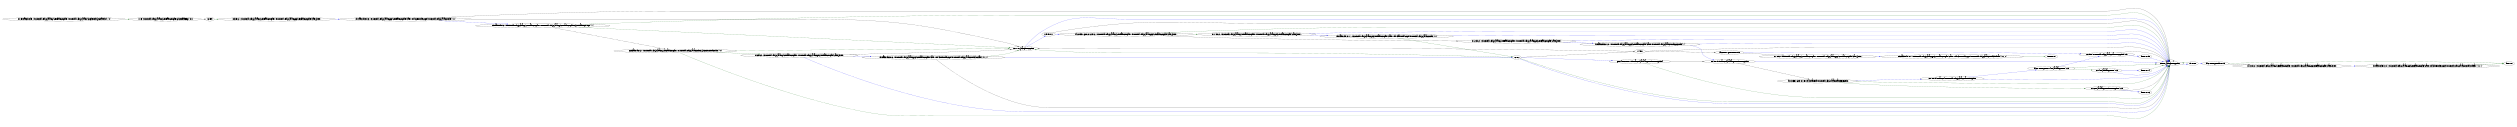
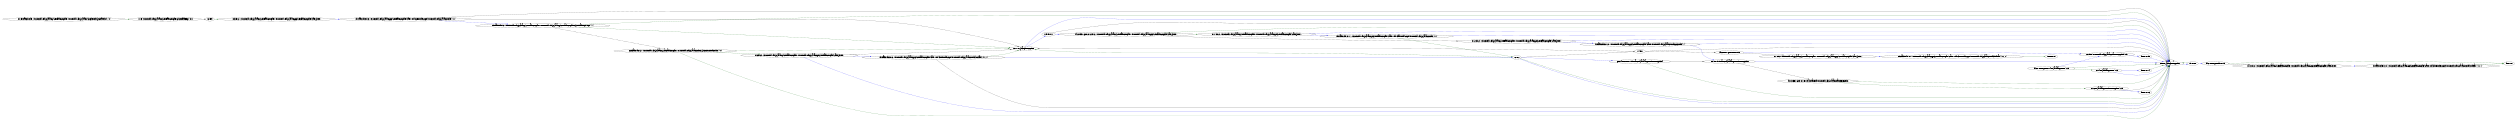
  digraph {
    rankdir=LR
    edge [color=blue]
    "$r0 = staticinvoke <us.monoid.web.jp.javacc.JSONPathCompiler: us.monoid.web.jp.javacc.SimpleNode jjtCreate(int)>(0)"
    "r1 = (us.monoid.web.jp.javacc.JSONPathCompiler$JSONPathExpr) $r0"
    n3 [label="z2 = 9"]
    "$r3 = r2.<us.monoid.web.jp.javacc.JSONPathCompiler: us.monoid.web.jp.javacc.JJTJSONPathCompilerState jjtree>"
    "virtualinvoke $r3.<us.monoid.web.jp.javacc.JJTJSONPathCompilerState: void openNodeScope(us.monoid.web.jp.javacc.Node)>(r1)"
    "virtualinvoke r2.<us.monoid.web.jp.javacc.JSONPathCompiler: us.monoid.web.jp.javacc.JSONPathCompiler$JSONPathExpr expr()>()"
    "$r11 := @caughtexception"
    "$r8 := @caughtexception"
    "specialinvoke r2.<us.monoid.web.jp.javacc.JSONPathCompiler: us.monoid.web.jp.javacc.Token jj_consume_token(int)>(0)"
    "r19 = $r11"
    "r9 = $r8"
    "$r6 = r2.<us.monoid.web.jp.javacc.JSONPathCompiler: us.monoid.web.jp.javacc.JJTJSONPathCompilerState jjtree>"
    "virtualinvoke $r6.<us.monoid.web.jp.javacc.JJTJSONPathCompilerState: void closeNodeScope(us.monoid.web.jp.javacc.Node,boolean)>(r1, 1)"
    n14 [label="z2 = 2"]
    n15 [label="r14 = r1"]
    "goto [?= $z0 = r19 instanceof java.lang.RuntimeException]"
    "if z2 == 0 goto return r18"
    "$z0 = r19 instanceof java.lang.RuntimeException"
    "$r7 = r2.<us.monoid.web.jp.javacc.JSONPathCompiler: us.monoid.web.jp.javacc.JJTJSONPathCompilerState jjtree>"
    "$r15 = (us.monoid.web.jp.javacc.ParseException) r19"
    "virtualinvoke $r7.<us.monoid.web.jp.javacc.JJTJSONPathCompilerState: void closeNodeScope(us.monoid.web.jp.javacc.Node,boolean)>(r1, 1)"
    "return r18"
    "if z2 == 0 goto $r12 = r2.<us.monoid.web.jp.javacc.JSONPathCompiler: us.monoid.web.jp.javacc.JJTJSONPathCompilerState jjtree>"
    "$r17 = r2.<us.monoid.web.jp.javacc.JSONPathCompiler: us.monoid.web.jp.javacc.JJTJSONPathCompilerState jjtree>"
    "$r12 = r2.<us.monoid.web.jp.javacc.JSONPathCompiler: us.monoid.web.jp.javacc.JJTJSONPathCompilerState jjtree>"
    "virtualinvoke $r17.<us.monoid.web.jp.javacc.JJTJSONPathCompilerState: void clearNodeScope(us.monoid.web.jp.javacc.Node)>(r1)"
    "virtualinvoke $r12.<us.monoid.web.jp.javacc.JJTJSONPathCompilerState: us.monoid.web.jp.javacc.Node popNode()>()"
    "if $z0 == 0 goto $z1 = r19 instanceof us.monoid.web.jp.javacc.ParseException"
    "$r16 = (java.lang.RuntimeException) r19"
-   "$z1 = r19 instanceof us.monoid.web.jp.javacc.ParseException"
    "throw $r16"
    "if $z1 == 0 goto $r14 = (java.lang.Error) r19"
    "$r14 = (java.lang.Error) r19"
    "throw $r15"
    "throw $r14"
    "if z2 == 0 goto throw r9"
    "$r10 = r2.<us.monoid.web.jp.javacc.JSONPathCompiler: us.monoid.web.jp.javacc.JJTJSONPathCompilerState jjtree>"
    n38 [label="throw r8"]
    "virtualinvoke $r10.<us.monoid.web.jp.javacc.JJTJSONPathCompilerState: void closeNodeScope(us.monoid.web.jp.javacc.Node,boolean)>(r1, 1)"
    "$r0 = staticinvoke <us.monoid.web.jp.javacc.JSONPathCompiler: us.monoid.web.jp.javacc.SimpleNode jjtCreate(int)>(0)" -> "r1 = (us.monoid.web.jp.javacc.JSONPathCompiler$JSONPathExpr) $r0" [color=darkgreen]
    "r1 = (us.monoid.web.jp.javacc.JSONPathCompiler$JSONPathExpr) $r0" -> n3 [color=black]
    n3 -> "$r3 = r2.<us.monoid.web.jp.javacc.JSONPathCompiler: us.monoid.web.jp.javacc.JJTJSONPathCompilerState jjtree>" [color=darkgreen]
    "$r3 = r2.<us.monoid.web.jp.javacc.JSONPathCompiler: us.monoid.web.jp.javacc.JJTJSONPathCompilerState jjtree>" -> "virtualinvoke $r3.<us.monoid.web.jp.javacc.JJTJSONPathCompilerState: void openNodeScope(us.monoid.web.jp.javacc.Node)>(r1)"
    "virtualinvoke $r3.<us.monoid.web.jp.javacc.JJTJSONPathCompilerState: void openNodeScope(us.monoid.web.jp.javacc.Node)>(r1)" -> "virtualinvoke r2.<us.monoid.web.jp.javacc.JSONPathCompiler: us.monoid.web.jp.javacc.JSONPathCompiler$JSONPathExpr expr()>()"
    "virtualinvoke $r3.<us.monoid.web.jp.javacc.JJTJSONPathCompilerState: void openNodeScope(us.monoid.web.jp.javacc.Node)>(r1)" -> "$r11 := @caughtexception" [color=black]
    "virtualinvoke $r3.<us.monoid.web.jp.javacc.JJTJSONPathCompilerState: void openNodeScope(us.monoid.web.jp.javacc.Node)>(r1)" -> "$r8 := @caughtexception" [color=black]
    "virtualinvoke r2.<us.monoid.web.jp.javacc.JSONPathCompiler: us.monoid.web.jp.javacc.JSONPathCompiler$JSONPathExpr expr()>()" -> "$r11 := @caughtexception" [color=darkgreen]
    "virtualinvoke r2.<us.monoid.web.jp.javacc.JSONPathCompiler: us.monoid.web.jp.javacc.JSONPathCompiler$JSONPathExpr expr()>()" -> "$r8 := @caughtexception" [color=darkgreen]
    "virtualinvoke r2.<us.monoid.web.jp.javacc.JSONPathCompiler: us.monoid.web.jp.javacc.JSONPathCompiler$JSONPathExpr expr()>()" -> "specialinvoke r2.<us.monoid.web.jp.javacc.JSONPathCompiler: us.monoid.web.jp.javacc.Token jj_consume_token(int)>(0)" [color=black]
    "$r11 := @caughtexception" -> "$r8 := @caughtexception"
    "$r11 := @caughtexception" -> "r19 = $r11"
    "$r8 := @caughtexception" -> "$r8 := @caughtexception" [color=black]
    "$r8 := @caughtexception" -> "r9 = $r8"
    "specialinvoke r2.<us.monoid.web.jp.javacc.JSONPathCompiler: us.monoid.web.jp.javacc.Token jj_consume_token(int)>(0)" -> "$r11 := @caughtexception" [color=darkgreen]
    "specialinvoke r2.<us.monoid.web.jp.javacc.JSONPathCompiler: us.monoid.web.jp.javacc.Token jj_consume_token(int)>(0)" -> "$r8 := @caughtexception" [color=darkgreen]
    "specialinvoke r2.<us.monoid.web.jp.javacc.JSONPathCompiler: us.monoid.web.jp.javacc.Token jj_consume_token(int)>(0)" -> "$r6 = r2.<us.monoid.web.jp.javacc.JSONPathCompiler: us.monoid.web.jp.javacc.JJTJSONPathCompilerState jjtree>" [color=darkgreen]
    "r19 = $r11" -> "$r8 := @caughtexception" [color=black]
    "r19 = $r11" -> "if z2 == 0 goto $r12 = r2.<us.monoid.web.jp.javacc.JSONPathCompiler: us.monoid.web.jp.javacc.JJTJSONPathCompilerState jjtree>"
    "r9 = $r8" -> "$r8 := @caughtexception" [color=darkgreen]
    "r9 = $r8" -> "if z2 == 0 goto throw r9"
    "$r6 = r2.<us.monoid.web.jp.javacc.JSONPathCompiler: us.monoid.web.jp.javacc.JJTJSONPathCompilerState jjtree>" -> "$r11 := @caughtexception" [color=black]
    "$r6 = r2.<us.monoid.web.jp.javacc.JSONPathCompiler: us.monoid.web.jp.javacc.JJTJSONPathCompilerState jjtree>" -> "$r8 := @caughtexception"
    "$r6 = r2.<us.monoid.web.jp.javacc.JSONPathCompiler: us.monoid.web.jp.javacc.JJTJSONPathCompilerState jjtree>" -> "virtualinvoke $r6.<us.monoid.web.jp.javacc.JJTJSONPathCompilerState: void closeNodeScope(us.monoid.web.jp.javacc.Node,boolean)>(r1, 1)"
    "virtualinvoke $r6.<us.monoid.web.jp.javacc.JJTJSONPathCompilerState: void closeNodeScope(us.monoid.web.jp.javacc.Node,boolean)>(r1, 1)" -> "$r11 := @caughtexception" [color=darkgreen]
    "virtualinvoke $r6.<us.monoid.web.jp.javacc.JJTJSONPathCompilerState: void closeNodeScope(us.monoid.web.jp.javacc.Node,boolean)>(r1, 1)" -> "$r8 := @caughtexception" [color=black]
    "virtualinvoke $r6.<us.monoid.web.jp.javacc.JJTJSONPathCompilerState: void closeNodeScope(us.monoid.web.jp.javacc.Node,boolean)>(r1, 1)" -> n14
    n14 -> "$r11 := @caughtexception" [color=darkgreen]
    n14 -> "$r8 := @caughtexception"
    n14 -> "$r8 := @caughtexception" [color=darkgreen]
    n14 -> n15 [color=black]
    n14 -> "goto [?= $z0 = r19 instanceof java.lang.RuntimeException]"
    n15 -> "$r11 := @caughtexception" [color=black]
    n15 -> "$r8 := @caughtexception" [color=black]
    n15 -> "if z2 == 0 goto return r18" [color=black]
    "goto [?= $z0 = r19 instanceof java.lang.RuntimeException]" -> "$r8 := @caughtexception" [color=darkgreen]
    "goto [?= $z0 = r19 instanceof java.lang.RuntimeException]" -> "$z0 = r19 instanceof java.lang.RuntimeException" [color=black]
    "if z2 == 0 goto return r18" -> "$r7 = r2.<us.monoid.web.jp.javacc.JSONPathCompiler: us.monoid.web.jp.javacc.JJTJSONPathCompilerState jjtree>" [color=black]
    "if z2 == 0 goto return r18" -> "$r15 = (us.monoid.web.jp.javacc.ParseException) r19"
    "$z0 = r19 instanceof java.lang.RuntimeException" -> "$r8 := @caughtexception"
    "$z0 = r19 instanceof java.lang.RuntimeException" -> "if $z0 == 0 goto $z1 = r19 instanceof us.monoid.web.jp.javacc.ParseException" [color=black]
    "$r7 = r2.<us.monoid.web.jp.javacc.JSONPathCompiler: us.monoid.web.jp.javacc.JJTJSONPathCompilerState jjtree>" -> "virtualinvoke $r7.<us.monoid.web.jp.javacc.JJTJSONPathCompilerState: void closeNodeScope(us.monoid.web.jp.javacc.Node,boolean)>(r1, 1)"
    "$r15 = (us.monoid.web.jp.javacc.ParseException) r19" -> "$r8 := @caughtexception" [color=black]
    "$r15 = (us.monoid.web.jp.javacc.ParseException) r19" -> "throw $r15"
    "virtualinvoke $r7.<us.monoid.web.jp.javacc.JJTJSONPathCompilerState: void closeNodeScope(us.monoid.web.jp.javacc.Node,boolean)>(r1, 1)" -> "return r18" [color=darkgreen]
    "if z2 == 0 goto $r12 = r2.<us.monoid.web.jp.javacc.JSONPathCompiler: us.monoid.web.jp.javacc.JJTJSONPathCompilerState jjtree>" -> "$r8 := @caughtexception" [color=darkgreen]
    "if z2 == 0 goto $r12 = r2.<us.monoid.web.jp.javacc.JSONPathCompiler: us.monoid.web.jp.javacc.JJTJSONPathCompilerState jjtree>" -> "$r17 = r2.<us.monoid.web.jp.javacc.JSONPathCompiler: us.monoid.web.jp.javacc.JJTJSONPathCompilerState jjtree>" [color=darkgreen]
    "if z2 == 0 goto $r12 = r2.<us.monoid.web.jp.javacc.JSONPathCompiler: us.monoid.web.jp.javacc.JJTJSONPathCompilerState jjtree>" -> "$r12 = r2.<us.monoid.web.jp.javacc.JSONPathCompiler: us.monoid.web.jp.javacc.JJTJSONPathCompilerState jjtree>" [color=black]
    "$r17 = r2.<us.monoid.web.jp.javacc.JSONPathCompiler: us.monoid.web.jp.javacc.JJTJSONPathCompilerState jjtree>" -> "$r8 := @caughtexception"
    "$r17 = r2.<us.monoid.web.jp.javacc.JSONPathCompiler: us.monoid.web.jp.javacc.JJTJSONPathCompilerState jjtree>" -> "virtualinvoke $r17.<us.monoid.web.jp.javacc.JJTJSONPathCompilerState: void clearNodeScope(us.monoid.web.jp.javacc.Node)>(r1)"
    "$r12 = r2.<us.monoid.web.jp.javacc.JSONPathCompiler: us.monoid.web.jp.javacc.JJTJSONPathCompilerState jjtree>" -> "$r8 := @caughtexception"
    "$r12 = r2.<us.monoid.web.jp.javacc.JSONPathCompiler: us.monoid.web.jp.javacc.JJTJSONPathCompilerState jjtree>" -> "virtualinvoke $r12.<us.monoid.web.jp.javacc.JJTJSONPathCompilerState: us.monoid.web.jp.javacc.Node popNode()>()"
    "virtualinvoke $r17.<us.monoid.web.jp.javacc.JJTJSONPathCompilerState: void clearNodeScope(us.monoid.web.jp.javacc.Node)>(r1)" -> "$r8 := @caughtexception"
    "virtualinvoke $r17.<us.monoid.web.jp.javacc.JJTJSONPathCompilerState: void clearNodeScope(us.monoid.web.jp.javacc.Node)>(r1)" -> n14 [color=darkgreen]
    "virtualinvoke $r12.<us.monoid.web.jp.javacc.JJTJSONPathCompilerState: us.monoid.web.jp.javacc.Node popNode()>()" -> "$r8 := @caughtexception"
    "virtualinvoke $r12.<us.monoid.web.jp.javacc.JJTJSONPathCompilerState: us.monoid.web.jp.javacc.Node popNode()>()" -> "$z0 = r19 instanceof java.lang.RuntimeException"
    "if $z0 == 0 goto $z1 = r19 instanceof us.monoid.web.jp.javacc.ParseException" -> "$r8 := @caughtexception" [color=darkgreen]
    "if $z0 == 0 goto $z1 = r19 instanceof us.monoid.web.jp.javacc.ParseException" -> "$r16 = (java.lang.RuntimeException) r19" [color=darkgreen]
-   "if $z0 == 0 goto $z1 = r19 instanceof us.monoid.web.jp.javacc.ParseException" -> "$z1 = r19 instanceof us.monoid.web.jp.javacc.ParseException"
    "$r16 = (java.lang.RuntimeException) r19" -> "$r8 := @caughtexception" [color=black]
    "$r16 = (java.lang.RuntimeException) r19" -> "throw $r16"
-   "$z1 = r19 instanceof us.monoid.web.jp.javacc.ParseException" -> "$r8 := @caughtexception"
-   "$z1 = r19 instanceof us.monoid.web.jp.javacc.ParseException" -> "if $z1 == 0 goto $r14 = (java.lang.Error) r19"
    "throw $r16" -> "$r8 := @caughtexception" [color=darkgreen]
    "if $z1 == 0 goto $r14 = (java.lang.Error) r19" -> "$r8 := @caughtexception" [color=darkgreen]
    "if $z1 == 0 goto $r14 = (java.lang.Error) r19" -> "$r15 = (us.monoid.web.jp.javacc.ParseException) r19"
    "if $z1 == 0 goto $r14 = (java.lang.Error) r19" -> "$r14 = (java.lang.Error) r19" [color=darkgreen]
    "$r14 = (java.lang.Error) r19" -> "$r8 := @caughtexception"
    "$r14 = (java.lang.Error) r19" -> "throw $r14"
    "throw $r15" -> "$r8 := @caughtexception"
    "throw $r14" -> "$r8 := @caughtexception" [color=darkgreen]
    "if z2 == 0 goto throw r9" -> "$r10 = r2.<us.monoid.web.jp.javacc.JSONPathCompiler: us.monoid.web.jp.javacc.JJTJSONPathCompilerState jjtree>" [color=black]
    "if z2 == 0 goto throw r9" -> n38 [color=darkgreen]
    "$r10 = r2.<us.monoid.web.jp.javacc.JSONPathCompiler: us.monoid.web.jp.javacc.JJTJSONPathCompilerState jjtree>" -> "virtualinvoke $r10.<us.monoid.web.jp.javacc.JJTJSONPathCompilerState: void closeNodeScope(us.monoid.web.jp.javacc.Node,boolean)>(r1, 1)"
    "virtualinvoke $r10.<us.monoid.web.jp.javacc.JJTJSONPathCompilerState: void closeNodeScope(us.monoid.web.jp.javacc.Node,boolean)>(r1, 1)" -> n38 [color=darkgreen]
  }
